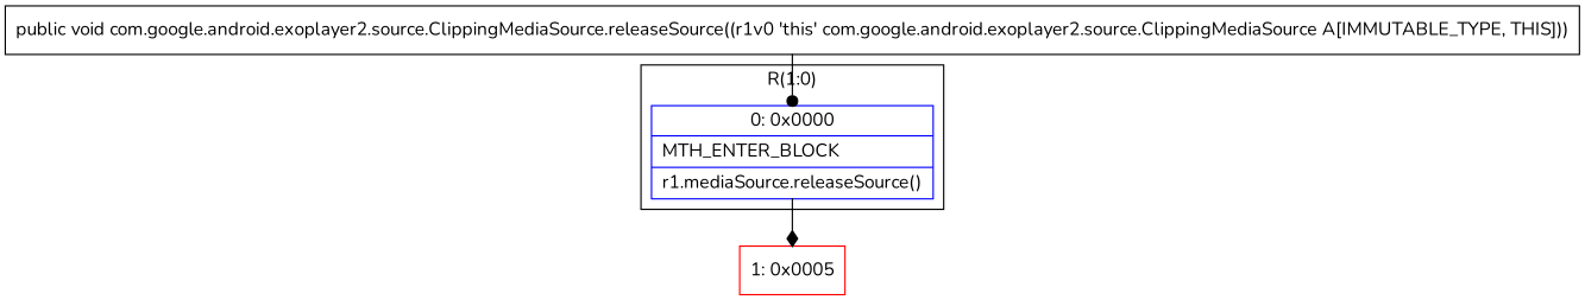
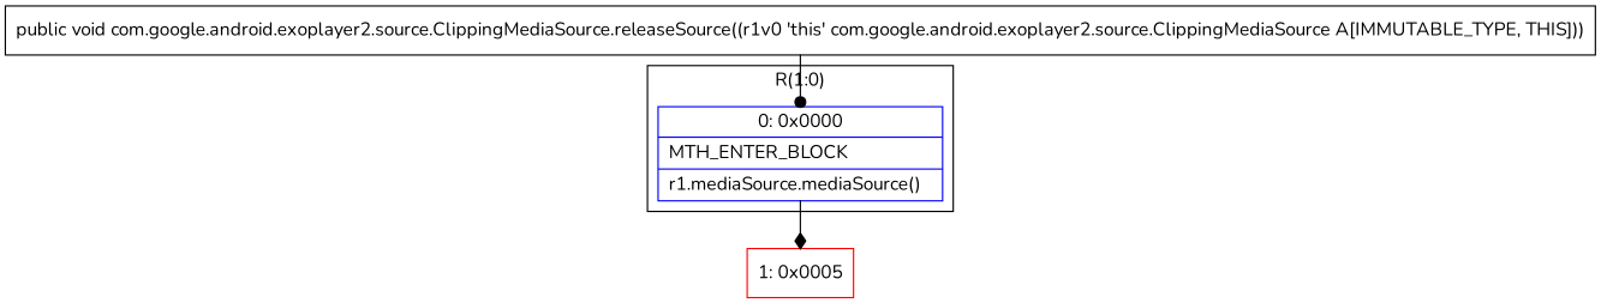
  digraph {
    fontname=Nunito
    node [shape=record fontname=Nunito]
    edge [fontname=Nunito]
-   n1 [color=blue label="{0\:\ 0x0000|MTH_ENTER_BLOCK\l|r1.mediaSource.releaseSource()\l}"]
+   n1 [color=blue label="{0\:\ 0x0000|MTH_ENTER_BLOCK\l|r1.mediaSource.mediaSource()\l}"]
    n2 [color=red label="{1\:\ 0x0005}"]
    n3 [label="{public void com.google.android.exoplayer2.source.ClippingMediaSource.releaseSource((r1v0 'this' com.google.android.exoplayer2.source.ClippingMediaSource A[IMMUTABLE_TYPE, THIS])) }"]
    subgraph cluster_1 {
      label="R(1:0)"
      n1
    }
    n1 -> n2 [arrowhead=diamond]
    n3 -> n1 [arrowhead=dot]
  }
